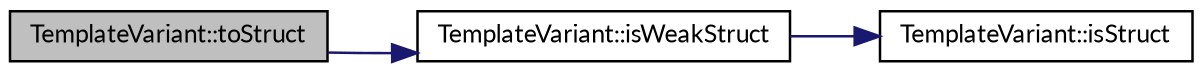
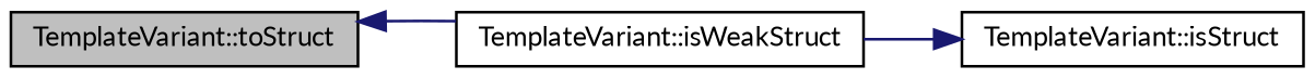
  digraph {
    fontname=Lato
    rankdir=LR
    node [color=black fillcolor=white fontname=Lato fontsize=10 shape=record style=filled]
    edge [color=midnightblue fontname=Lato fontsize=10 labelfontname=Helvetica labelfontsize=10 style=solid]
    n1 [fillcolor=grey75 fontcolor=black height=0.2 label="TemplateVariant::toStruct" width=0.4]
    n2 [height=0.2 label="TemplateVariant::isWeakStruct" width=0.4]
    n3 [height=0.2 label="TemplateVariant::isStruct" width=0.4]
-   n1 -> n2
+   n2 -> n1
    n2 -> n3
  }
